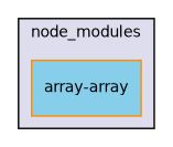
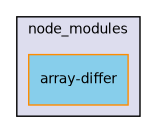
  digraph {
    compound=true
-   n1 [fillcolor=skyblue fontname=Helvetica fontsize=10 label="array-array" pencolor=black shape=box style=filled color=darkorange]
+   n1 [fillcolor=skyblue fontname=Helvetica fontsize=10 label="array-differ" pencolor=black shape=box style=filled color=darkorange]
    subgraph cluster_1 {
      bgcolor="#ddddee"
      fontname=Helvetica
      fontsize=10
      label=node_modules
      pencolor=black
      n1
    }
  }
